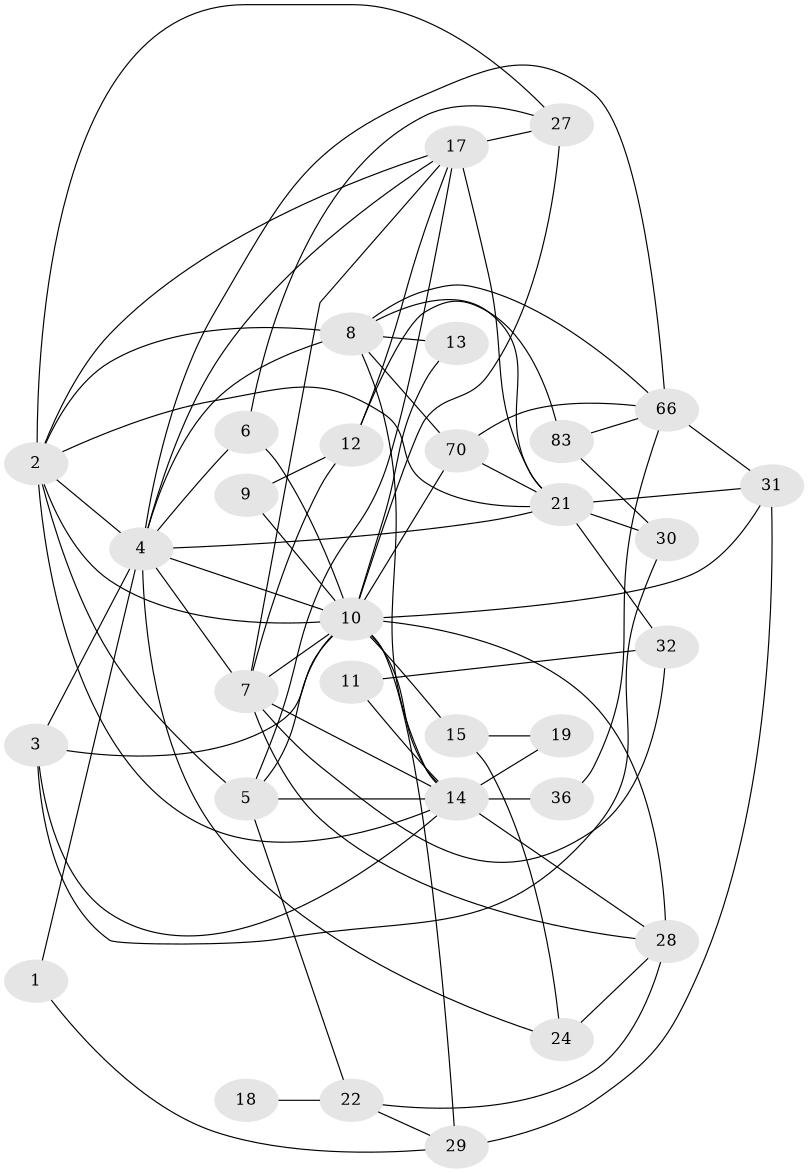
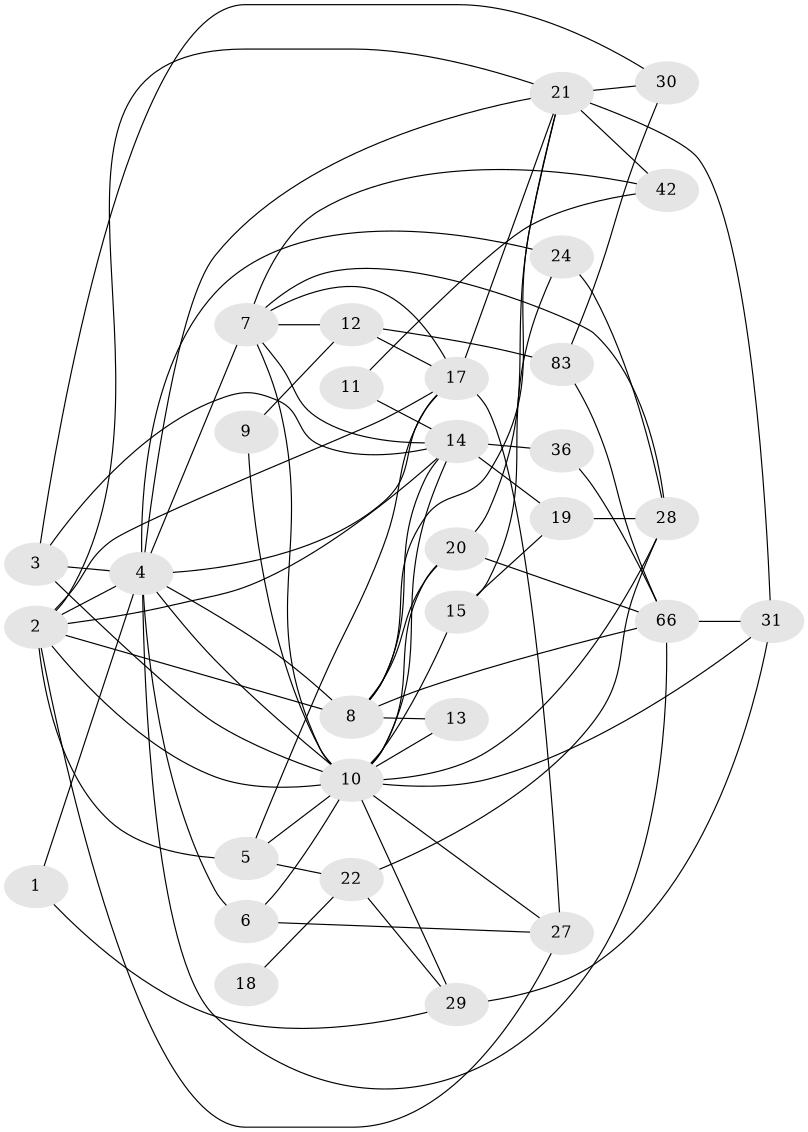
  graph {
    rankdir=LR
    node [color=gray90 style=filled]
    edge [weight=1.0]
    1
    4
    29
    8
    10
    17
    21
    6
    7
    24
    n11 [label=66]
    31
    2
    5
    14
    27
    22
-   20 [label=70]
+   20
    13
    28
    15
    n22 [label=36]
    19
    30
-   32
+   32 [label=42]
    3
    12
    n28 [label=83]
    9
    11
    18
    1 -- 4
    1 -- 29
    4 -- 8 [weight=2.0]
    4 -- 10
    4 -- 17
    4 -- 21
    4 -- 6
    4 -- 7
    4 -- 24
    4 -- n11
    29 -- 31
    8 -- 21
    8 -- n11
    8 -- 14
    8 -- 20
    8 -- 13
    10 -- 29
    10 -- 31
    10 -- 14 [weight=2.0]
    10 -- 27
    10 -- 20
    10 -- 13 [weight=2.0]
    10 -- 28
    10 -- 15
    17 -- 21
    17 -- 27
    21 -- 31 [weight=2.0]
    21 -- 30
    21 -- 32
    6 -- 10
    6 -- 27
    7 -- 10
    7 -- 17 [weight=2.0]
    7 -- 14 [weight=2.0]
    7 -- 28
    7 -- 32
    7 -- 12
    24 -- 28
    n11 -- 31
    2 -- 4
    2 -- 8
    2 -- 10
    2 -- 17
    2 -- 21 [weight=2.0]
    2 -- 5
    2 -- 14 [weight=2.0]
    2 -- 27
    5 -- 10
    5 -- 17
-   5 -- 14 [weight=2.0]
    5 -- 22
-   14 -- 28
+   19 -- 28
    14 -- n22
    14 -- 19
    22 -- 29
    22 -- 28
    20 -- 21
    20 -- n11
    15 -- 24
    15 -- 19
    n22 -- n11
    3 -- 4 [weight=2.0]
    3 -- 10
    3 -- 14
    3 -- 30
    12 -- 17
    12 -- n28
    n28 -- n11
    n28 -- 30
    9 -- 10
    9 -- 12
    11 -- 14
    11 -- 32
    18 -- 22
  }
